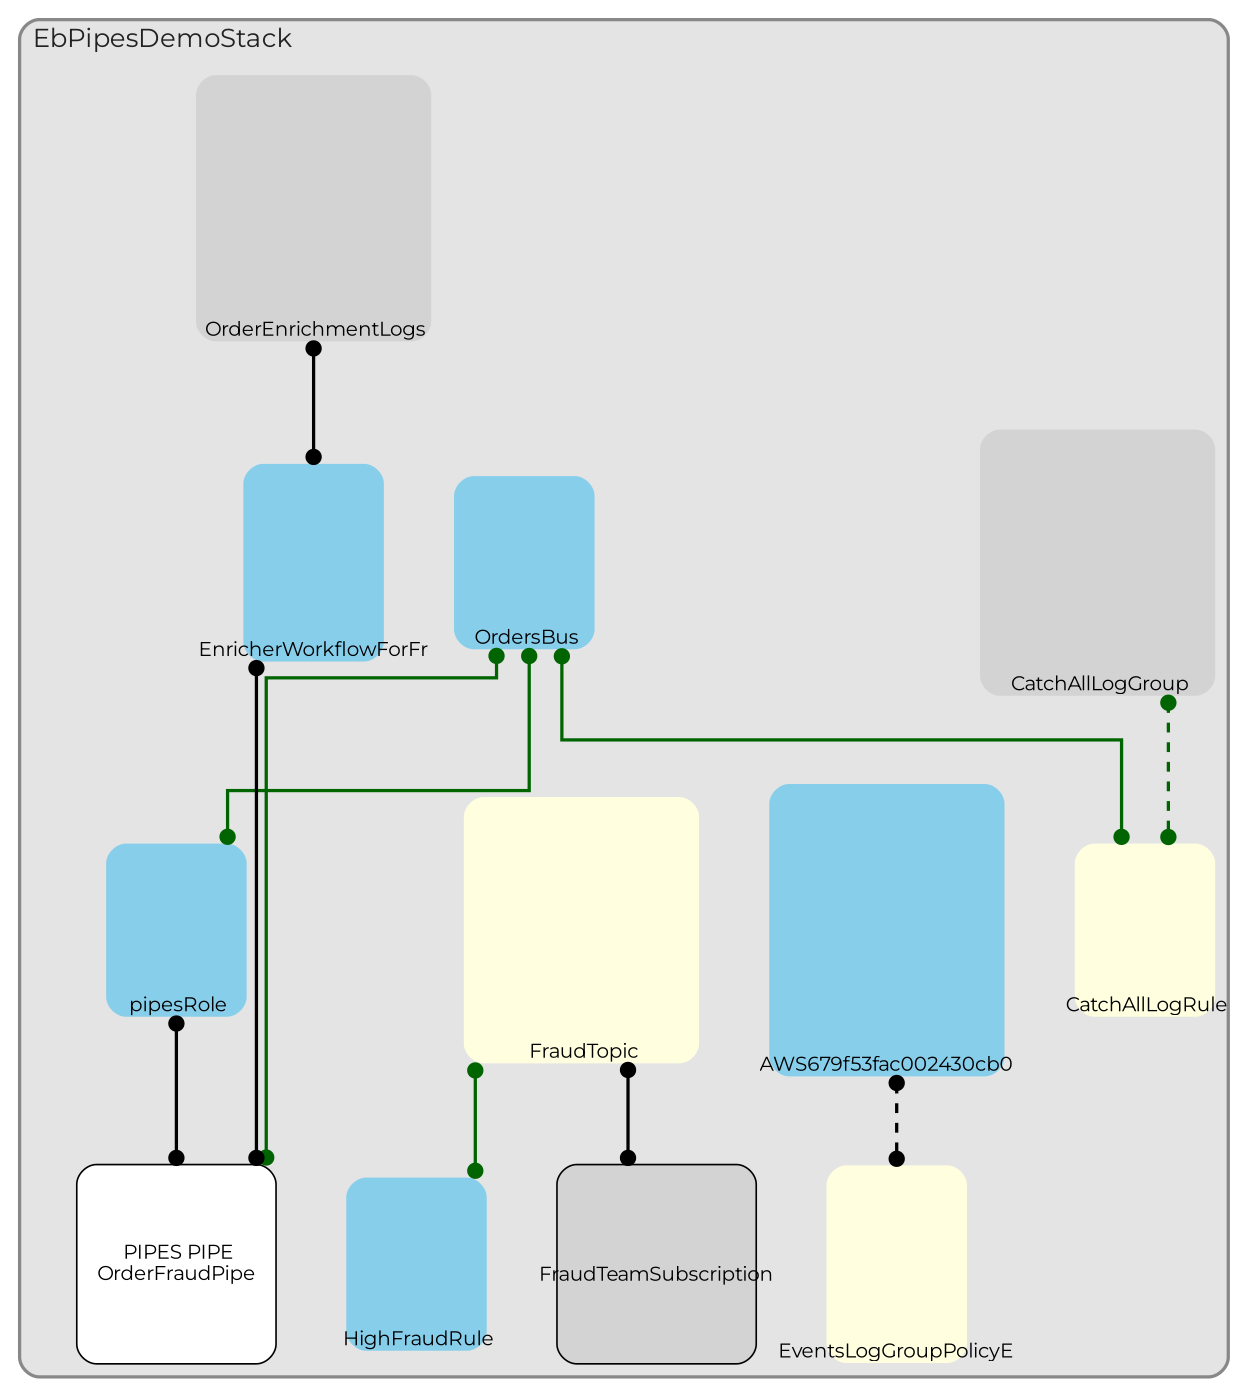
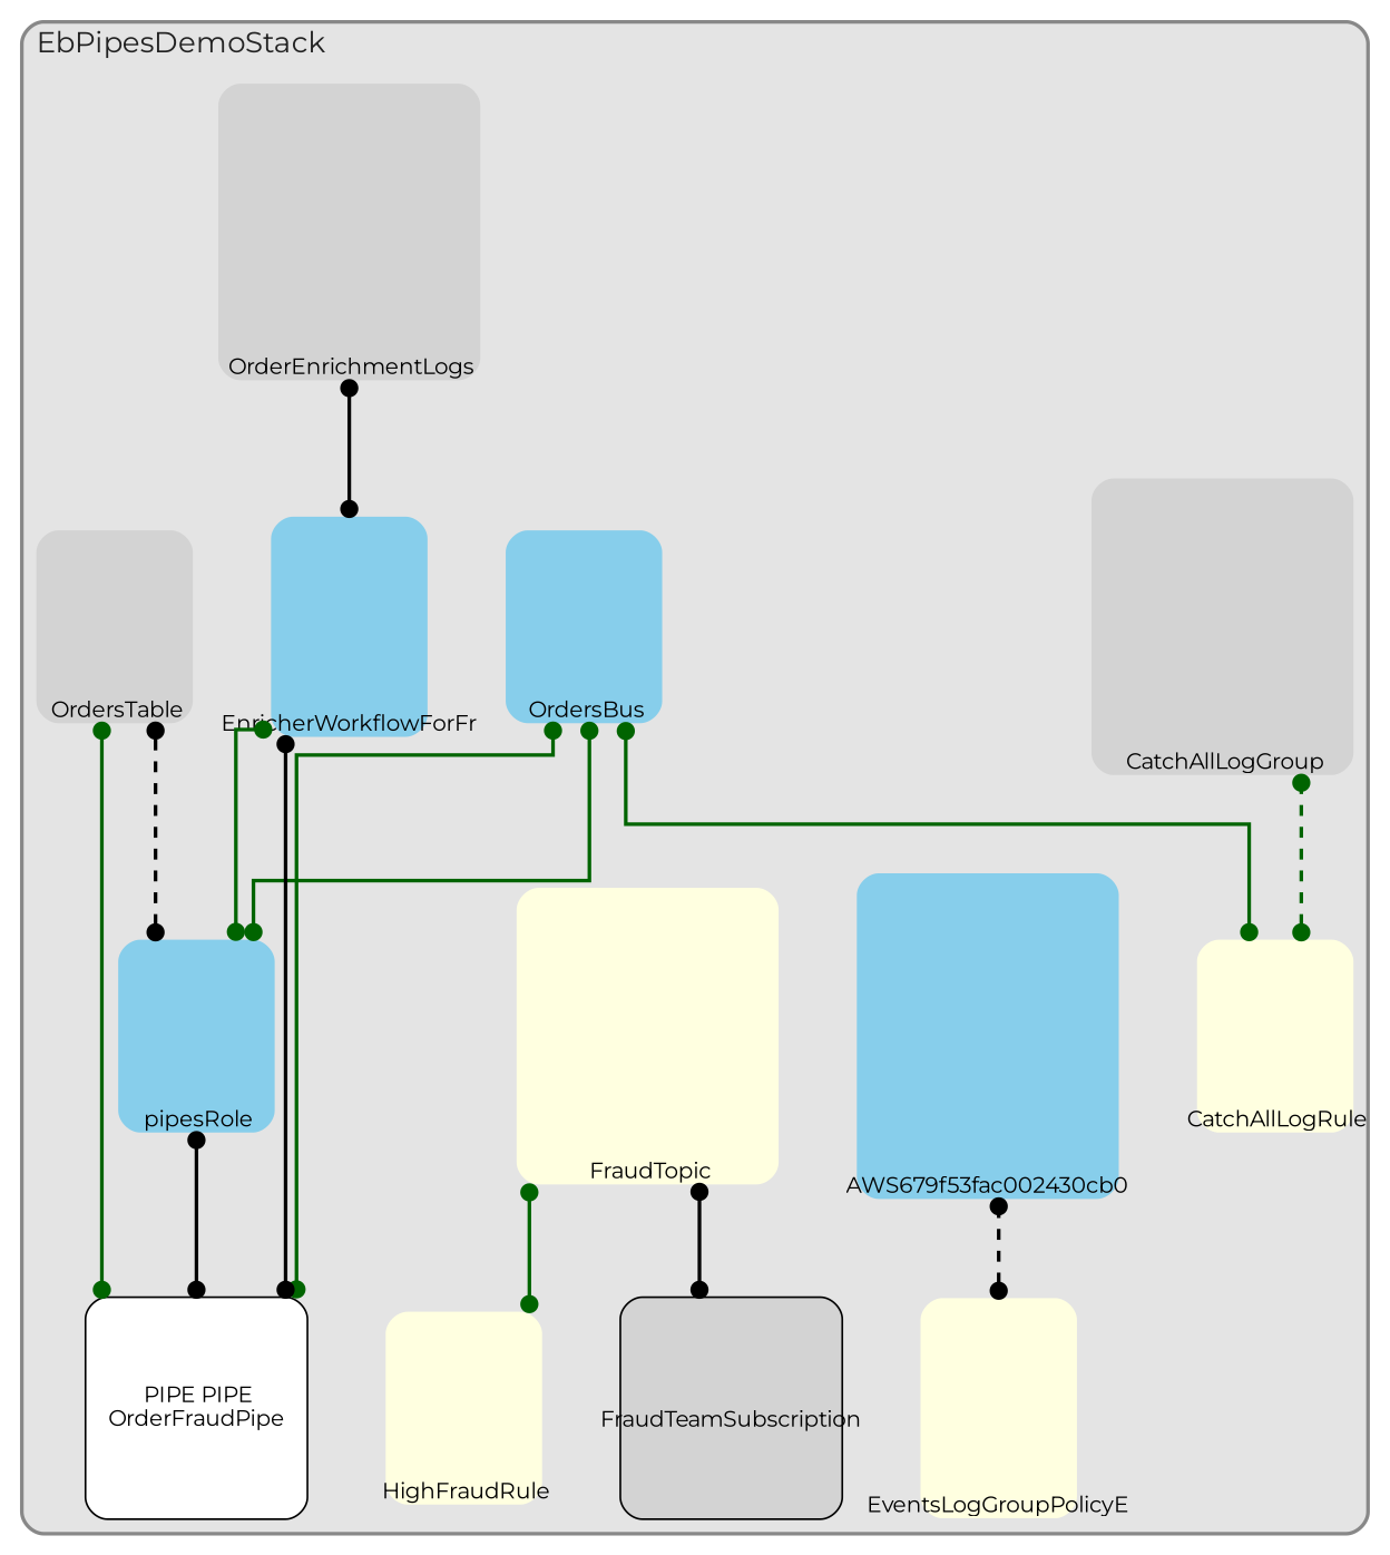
  digraph {
    compound=true
    fontcolor="#222222"
    fontname=Montserrat
    fontsize=15
    nodesep=0.60
    rankdir=BT
    ranksep=0.75
    splines=ortho
    node [fillcolor=lightgrey fixedsize=true fontname=Montserrat fontsize=12 labelloc=b margin=8 penwidth=0 shape="node" style="rounded,filled"]
    edge [arrowhead=dot arrowtail=dot color=darkgreen dir=both fontname=Montserrat penwidth=2 style=bold]
+   n1 [height=1.466 label=" OrdersTable" width=1.2]
    n2 [fillcolor=skyblue height=1.466 label=" OrdersBus" width=1.2]
    n3 [height=2.266 label=" CatchAllLogGroup" width=2]
    n4 [fillcolor=lightyellow height=1.466 label=" CatchAllLogRule" width=1.2]
    n5 [fillcolor=lightyellow height=1.682 label="\nEventsLogGroupPolicyE" width=1.2]
    n6 [fillcolor=skyblue height=2.4819999999999998 label="\nAWS679f53fac002430cb0" width=2]
    n7 [fillcolor=lightyellow height=2.266 label=" FraudTopic" width=2]
    n8 [height=1.7 label="\nFraudTeamSubscription" labelloc=c shape=box width=1.7 penwidth=""]
-   n9 [fillcolor=skyblue height=1.466 label=" HighFraudRule" width=1.2]
+   n9 [fillcolor=lightyellow height=1.466 label=" HighFraudRule" width=1.2]
    n10 [height=2.266 label=" OrderEnrichmentLogs" width=2]
    n11 [fillcolor=skyblue height=1.682 label="\nEnricherWorkflowForFr" width=1.2]
    n12 [fillcolor=skyblue height=1.466 label=" pipesRole" width=1.2]
-   n13 [fillcolor=white height=1.7 label=" PIPES PIPE\nOrderFraudPipe" labelloc=c shape=box width=1.7 penwidth=""]
+   n13 [fillcolor=white height=1.7 label=" PIPE PIPE\nOrderFraudPipe" labelloc=c shape=box width=1.7 penwidth=""]
    subgraph sub_1 {
      subgraph cluster_2 {
        fillcolor="#e4e4e4"
        fontsize=16
        label=EbPipesDemoStack
        labeljust=l
        labelloc=b
        pencolor="#888888"
        penwidth=2
        style="filled,rounded"
+       n1
        n2
        n3
        n4
        n5
        n6
        n7
        n8
        n9
        n10
        n11
        n12
        n13
      }
    }
    n4 -> n2
    n4 -> n3 [style=dashed]
    n5 -> n6 [color=black style=dashed]
    n8 -> n7 [color=black style=solid]
    n9 -> n7
    n11 -> n10 [color=black]
+   n12 -> n1 [color=black style=dashed]
    n12 -> n2
+   n12 -> n11
+   n13 -> n1 [style=solid]
    n13 -> n2 [style=solid]
    n13 -> n11 [color=black]
    n13 -> n12 [color=black style=solid]
  }
